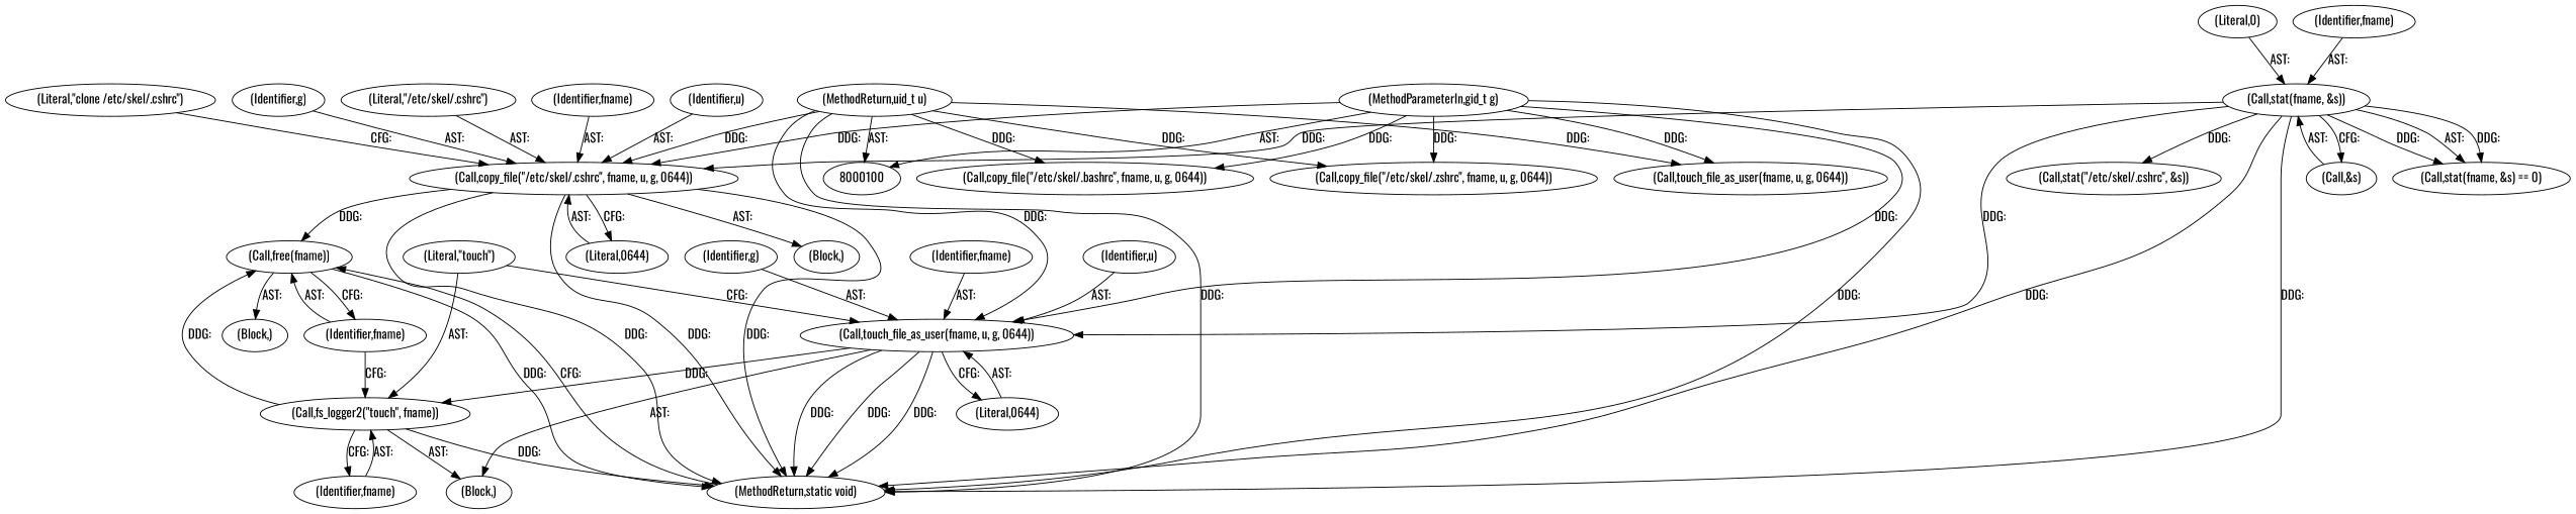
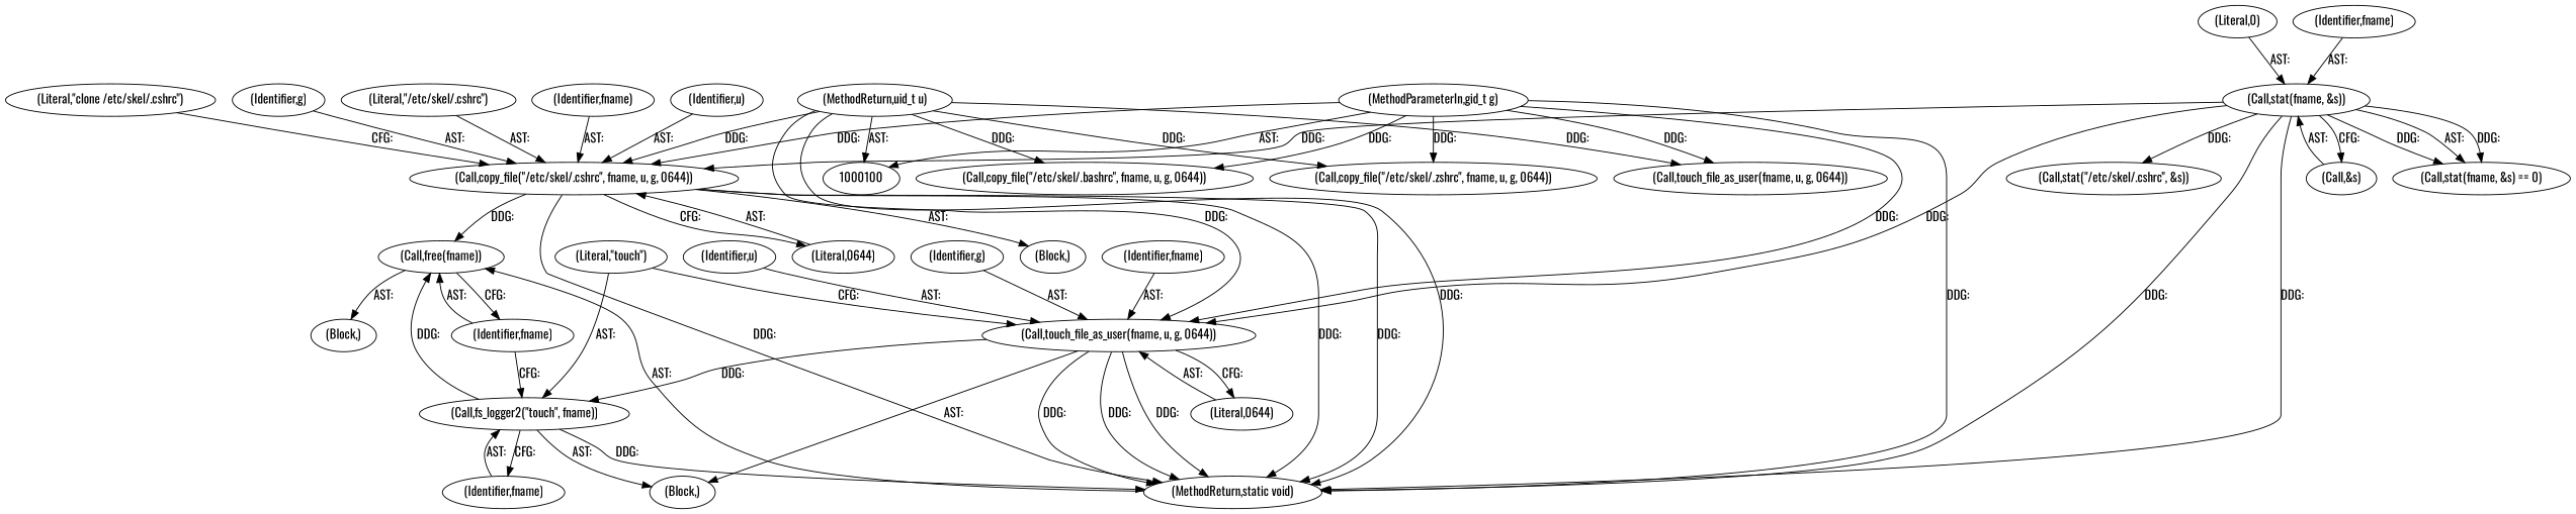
  digraph {
    fontname=Oswald
    node [fontname=Oswald]
    edge [fontname=Oswald]
    n1 [label="(Call,free(fname))"]
    n2 [label="(Block,)"]
    n3 [label="(MethodReturn,static void)"]
    n4 [label="(Identifier,fname)"]
    n5 [label="(Call,fs_logger2(\"touch\", fname))"]
    n6 [label="(Call,copy_file(\"/etc/skel/.cshrc\", fname, u, g, 0644))"]
    n7 [label="(Literal,0644)"]
    n8 [label="(Block,)"]
    n9 [label="(Call,stat(fname, &s))"]
    n10 [label="(Call,touch_file_as_user(fname, u, g, 0644))"]
    n11 [label="(Call,&s)"]
    n12 [label="(Call,stat(fname, &s) == 0)"]
    n13 [label="(Call,stat(\"/etc/skel/.cshrc\", &s))"]
    n14 [label="(Block,)"]
    n15 [label="(Literal,0644)"]
    n16 [label="(MethodReturn,uid_t u)"]
    n17 [label="(Call,touch_file_as_user(fname, u, g, 0644))"]
    n18 [label="(Call,copy_file(\"/etc/skel/.bashrc\", fname, u, g, 0644))"]
    n19 [label="(Call,copy_file(\"/etc/skel/.zshrc\", fname, u, g, 0644))"]
-   1000100 [label=8000100]
+   1000100
    n21 [label="(MethodParameterIn,gid_t g)"]
    n22 [label="(Identifier,fname)"]
    n23 [label="(Literal,\"clone /etc/skel/.cshrc\")"]
    n24 [label="(Literal,0)"]
    n25 [label="(Identifier,g)"]
    n26 [label="(Literal,\"/etc/skel/.cshrc\")"]
    n27 [label="(Identifier,fname)"]
    n28 [label="(Identifier,g)"]
    n29 [label="(Identifier,fname)"]
    n30 [label="(Identifier,fname)"]
    n31 [label="(Literal,\"touch\")"]
    n32 [label="(Identifier,u)"]
    n33 [label="(Identifier,u)"]
    n1 -> n2 [label="AST: "]
-   n1 -> n3 [label="DDG: "]
    n1 -> n4 [label="CFG: "]
-   n3 -> n1 [label="CFG: "]
+   n3 -> n1 [label="AST: "]
    n4 -> n1 [label="AST: "]
    n4 -> n5 [label="CFG: "]
    n5 -> n1 [label="DDG: "]
    n5 -> n3 [label="DDG: "]
    n5 -> n14 [label="AST: "]
    n5 -> n22 [label="CFG: "]
    n6 -> n1 [label="DDG: "]
    n6 -> n3 [label="DDG: "]
    n6 -> n3 [label="DDG: "]
    n6 -> n3 [label="DDG: "]
    n6 -> n7 [label="CFG: "]
    n6 -> n8 [label="AST: "]
    n7 -> n6 [label="AST: "]
    n9 -> n3 [label="DDG: "]
    n9 -> n3 [label="DDG: "]
    n9 -> n6 [label="DDG: "]
    n9 -> n10 [label="DDG: "]
    n9 -> n11 [label="CFG: "]
    n9 -> n12 [label="AST: "]
    n9 -> n12 [label="DDG: "]
    n9 -> n12 [label="DDG: "]
    n9 -> n13 [label="DDG: "]
    n10 -> n3 [label="DDG: "]
    n10 -> n3 [label="DDG: "]
    n10 -> n3 [label="DDG: "]
    n10 -> n5 [label="DDG: "]
    n10 -> n14 [label="AST: "]
    n10 -> n15 [label="CFG: "]
    n11 -> n9 [label="AST: "]
    n15 -> n10 [label="AST: "]
    n16 -> n3 [label="DDG: "]
    n16 -> n6 [label="DDG: "]
    n16 -> n10 [label="DDG: "]
    n16 -> n17 [label="DDG: "]
    n16 -> n18 [label="DDG: "]
    n16 -> n19 [label="DDG: "]
    n16 -> 1000100 [label="AST: "]
    n21 -> n3 [label="DDG: "]
    n21 -> n6 [label="DDG: "]
    n21 -> n10 [label="DDG: "]
    n21 -> n17 [label="DDG: "]
    n21 -> n18 [label="DDG: "]
    n21 -> n19 [label="DDG: "]
    n21 -> 1000100 [label="AST: "]
    n22 -> n5 [label="AST: "]
    n23 -> n6 [label="CFG: "]
    n24 -> n9 [label="AST: "]
    n25 -> n6 [label="AST: "]
    n26 -> n6 [label="AST: "]
    n27 -> n6 [label="AST: "]
    n28 -> n10 [label="AST: "]
    n29 -> n9 [label="AST: "]
    n30 -> n10 [label="AST: "]
    n31 -> n5 [label="AST: "]
    n31 -> n10 [label="CFG: "]
    n32 -> n6 [label="AST: "]
    n33 -> n10 [label="AST: "]
  }
